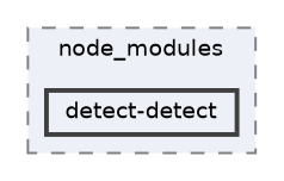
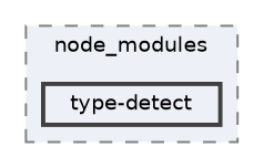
  digraph {
    compound=true
-   n1 [color=grey25 fillcolor="#edf0f7" fontname=Helvetica fontsize=10 height=0.2 label="detect-detect" shape=box style="filled,bold" width=0.4]
+   n1 [color=grey25 fillcolor="#edf0f7" fontname=Helvetica fontsize=10 height=0.2 label="type-detect" shape=box style="filled,bold" width=0.4]
    subgraph cluster_1 {
      bgcolor="#edf0f7"
      fontname=Helvetica
      fontsize=10
      label=node_modules
      pencolor=grey50
      style="filled,dashed"
      n1
    }
  }
